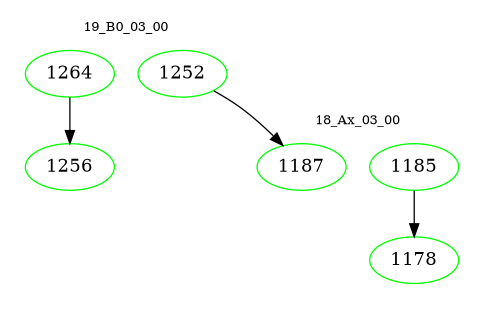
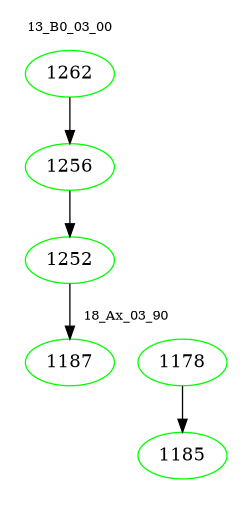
  digraph {
    node [color=green]
    edge [color=black]
    n1 [label=1185]
    n2 [label=1178]
    n3 [label=1187]
    n4 [label=1256]
    n5 [label=1252]
-   n6 [label=1264]
+   n6 [label=1262]
    subgraph cluster_1 {
      color=white
      fontsize=10
-     label="18_Ax_03_00"
+     label="18_Ax_03_90"
      n1
      n2
      n3
    }
    subgraph cluster_2 {
      color=white
      fontsize=10
-     label="19_B0_03_00"
+     label="13_B0_03_00"
      n4
      n5
      n6
    }
-   n1 -> n2
+   n2 -> n1
+   n4 -> n5
    n5 -> n3
    n6 -> n4
  }
